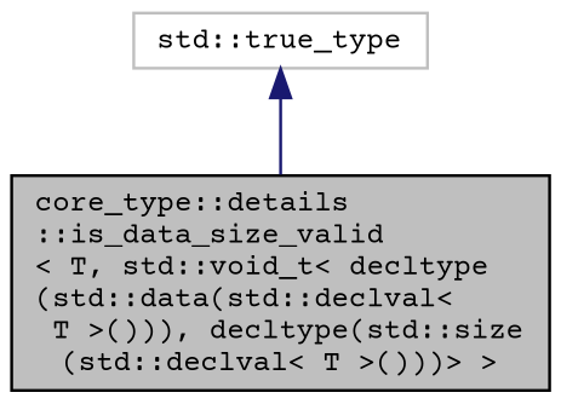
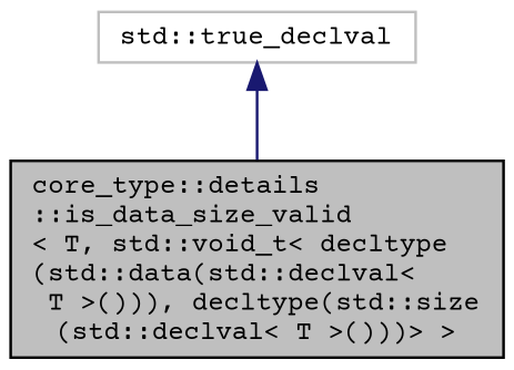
  digraph {
    fontname="Courier Prime"
    node [fontname="Courier Prime" fontsize=10 shape=record style=filled]
    n1 [color=black fillcolor=grey75 fontcolor=black height=0.2 label="core_type::details\l::is_data_size_valid\l\< T, std::void_t\< decltype\l(std::data(std::declval\<\l T \>())), decltype(std::size\l(std::declval\< T \>()))\> \>" width=0.4]
-   n2 [color=grey75 fillcolor=white height=0.2 label="std::true_type" width=0.4]
+   n2 [color=grey75 fillcolor=white height=0.2 label="std::true_declval" width=0.4]
    n2 -> n1 [color=midnightblue dir=back fontname="Courier Prime" fontsize=10 labelfontname=Helvetica labelfontsize=10 style=solid]
  }
